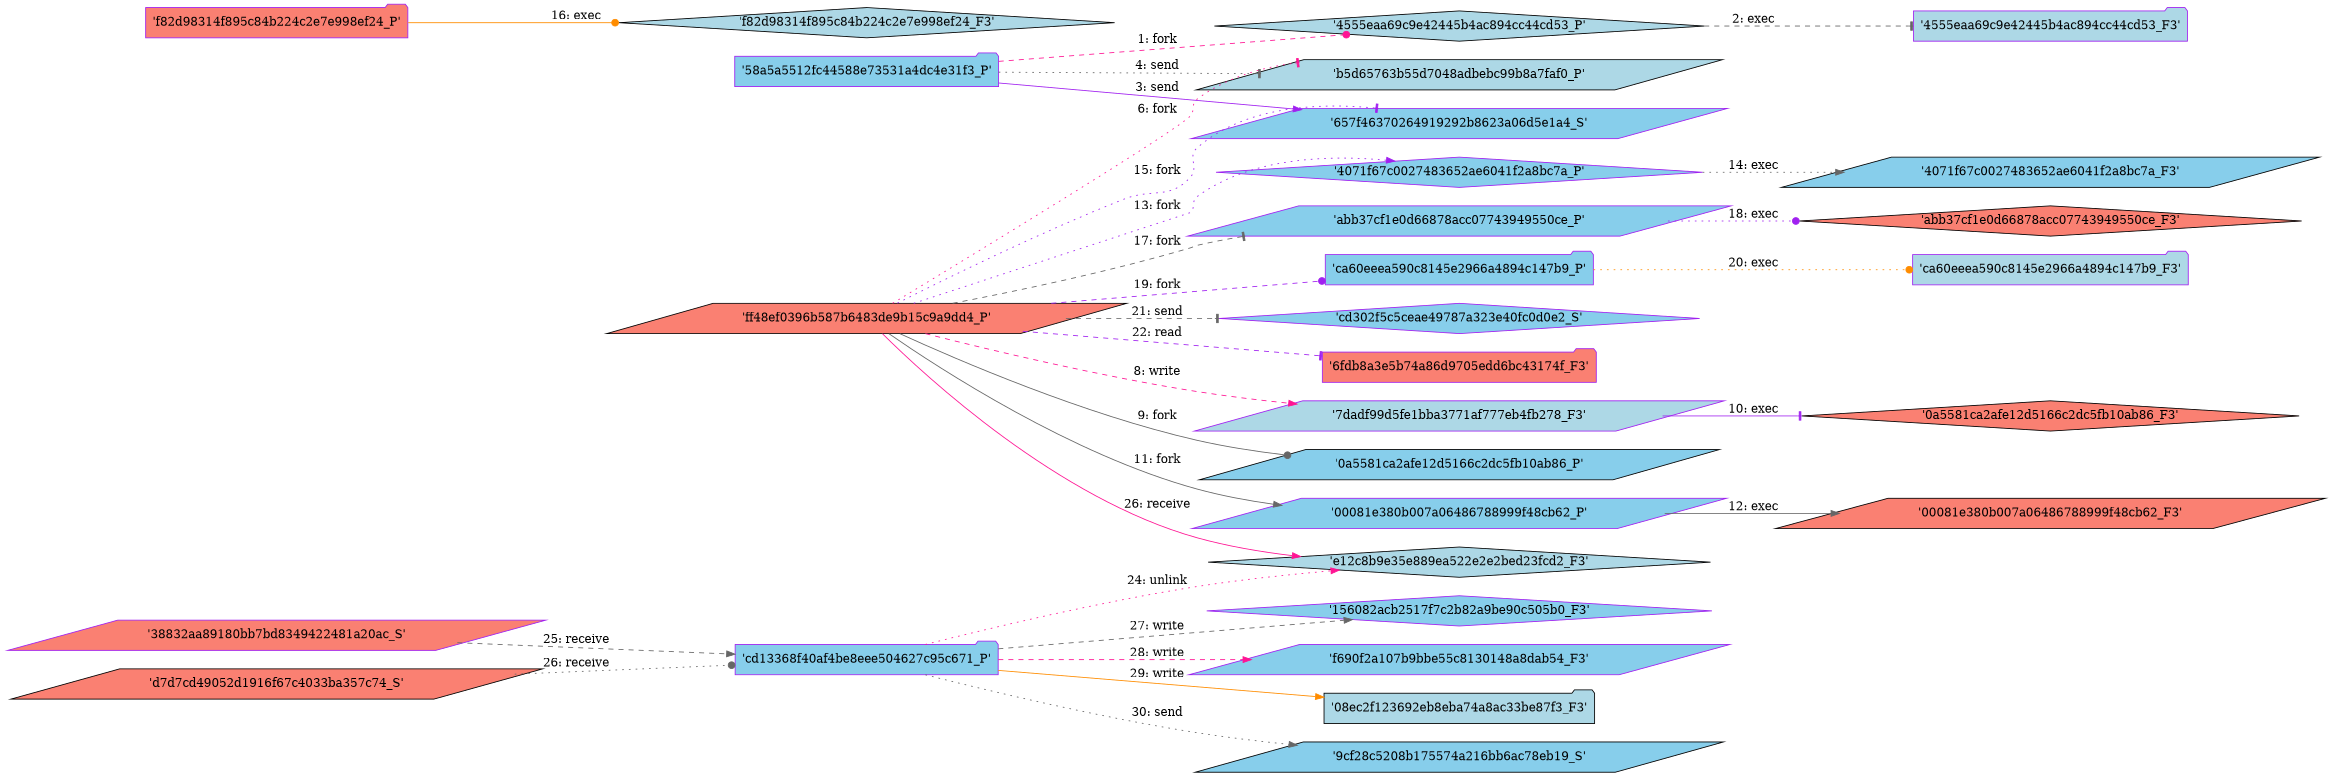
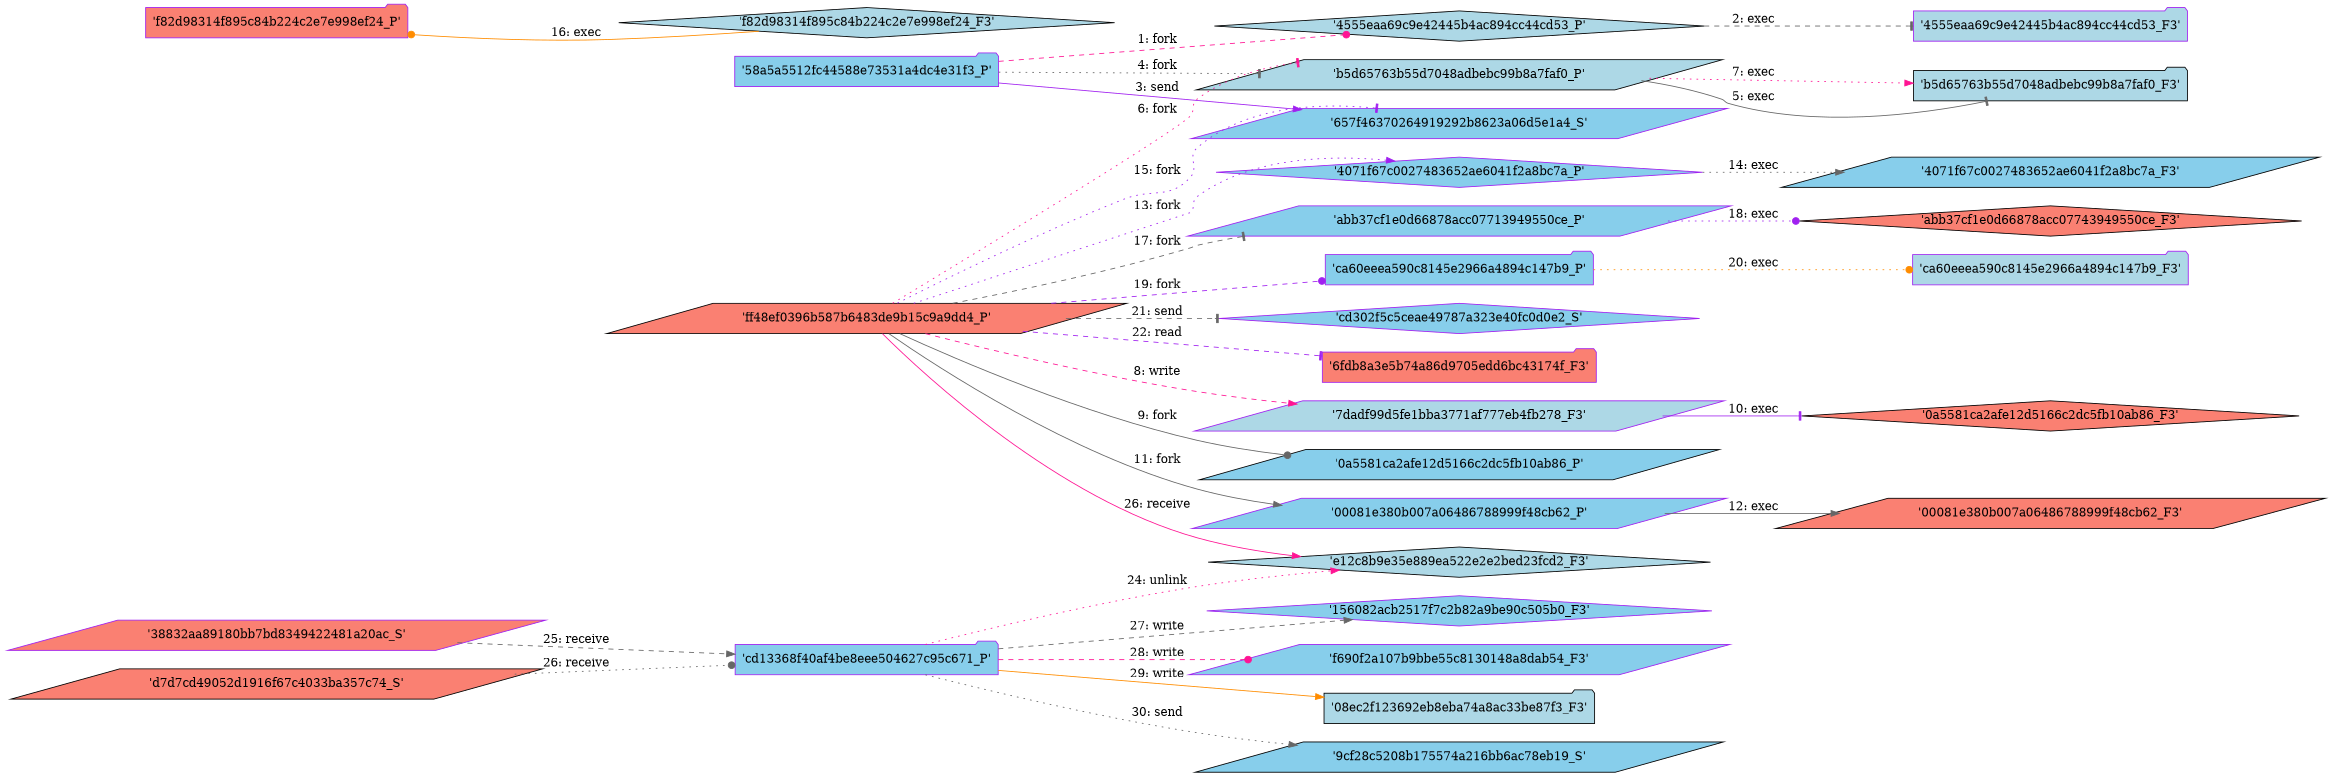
  digraph {
    engine=neato
    fixedsize=false
    fontsize=10
    nodesep=0.3
    rankdir=LR
    ranksep=0
    splines=true
    node [color=purple fillcolor=skyblue node_type=Process shape=parallelogram style=filled]
    edge [arrowhead=normal color=gray40 style=dotted]
    "'58a5a5512fc44588e73531a4dc4e31f3_P'" [shape=folder]
    "'4555eaa69c9e42445b4ac894cc44cd53_P'" [color=black fillcolor=lightblue shape=diamond]
    "'657f46370264919292b8623a06d5e1a4_S'" [node_type=Socket]
    "'b5d65763b55d7048adbebc99b8a7faf0_P'" [color=black fillcolor=lightblue]
    "'4555eaa69c9e42445b4ac894cc44cd53_F3'" [fillcolor=lightblue node_type=File shape=folder]
+   "'b5d65763b55d7048adbebc99b8a7faf0_F3'" [color=black fillcolor=lightblue node_type=File shape=folder]
    "'ff48ef0396b587b6483de9b15c9a9dd4_P'" [color=black fillcolor=salmon]
    "'7dadf99d5fe1bba3771af777eb4fb278_F3'" [fillcolor=lightblue node_type=file]
    "'0a5581ca2afe12d5166c2dc5fb10ab86_P'" [color=black]
    "'00081e380b007a06486788999f48cb62_P'"
    "'4071f67c0027483652ae6041f2a8bc7a_P'" [shape=diamond]
-   "'abb37cf1e0d66878acc07743949550ce_P'"
+   "'abb37cf1e0d66878acc07743949550ce_P'" [label="'abb37cf1e0d66878acc07713949550ce_P'"]
    "'ca60eeea590c8145e2966a4894c147b9_P'" [shape=folder]
    "'cd302f5c5ceae49787a323e40fc0d0e2_S'" [node_type=Socket shape=diamond]
    "'6fdb8a3e5b74a86d9705edd6bc43174f_F3'" [fillcolor=salmon node_type=file shape=folder]
    "'e12c8b9e35e889ea522e2e2bed23fcd2_F3'" [color=black fillcolor=lightblue node_type=file shape=diamond]
    "'0a5581ca2afe12d5166c2dc5fb10ab86_F3'" [color=black fillcolor=salmon node_type=File shape=diamond]
    "'00081e380b007a06486788999f48cb62_F3'" [color=black fillcolor=salmon node_type=File]
    "'4071f67c0027483652ae6041f2a8bc7a_F3'" [color=black node_type=File]
    "'f82d98314f895c84b224c2e7e998ef24_P'" [fillcolor=salmon shape=folder]
    "'f82d98314f895c84b224c2e7e998ef24_F3'" [color=black fillcolor=lightblue node_type=File shape=diamond]
    "'abb37cf1e0d66878acc07743949550ce_F3'" [color=black fillcolor=salmon node_type=File shape=diamond]
    "'ca60eeea590c8145e2966a4894c147b9_F3'" [fillcolor=lightblue node_type=File shape=folder]
    "'cd13368f40af4be8eee504627c95c671_P'" [shape=folder]
    "'156082acb2517f7c2b82a9be90c505b0_F3'" [node_type=file shape=diamond]
    "'f690f2a107b9bbe55c8130148a8dab54_F3'" [node_type=file]
    "'08ec2f123692eb8eba74a8ac33be87f3_F3'" [color=black fillcolor=lightblue node_type=file shape=folder]
    "'9cf28c5208b175574a216bb6ac78eb19_S'" [color=black node_type=Socket]
    "'38832aa89180bb7bd8349422481a20ac_S'" [fillcolor=salmon node_type=Socket]
    "'d7d7cd49052d1916f67c4033ba357c74_S'" [color=black fillcolor=salmon node_type=Socket]
    "'58a5a5512fc44588e73531a4dc4e31f3_P'" -> "'4555eaa69c9e42445b4ac894cc44cd53_P'" [arrowhead=dot color=deeppink label="1: fork" style=dashed]
    "'58a5a5512fc44588e73531a4dc4e31f3_P'" -> "'657f46370264919292b8623a06d5e1a4_S'" [color=purple label="3: send" style=solid]
-   "'58a5a5512fc44588e73531a4dc4e31f3_P'" -> "'b5d65763b55d7048adbebc99b8a7faf0_P'" [arrowhead=tee label="4: send"]
+   "'58a5a5512fc44588e73531a4dc4e31f3_P'" -> "'b5d65763b55d7048adbebc99b8a7faf0_P'" [arrowhead=tee label="4: fork"]
    "'4555eaa69c9e42445b4ac894cc44cd53_P'" -> "'4555eaa69c9e42445b4ac894cc44cd53_F3'" [arrowhead=tee label="2: exec" style=dashed]
+   "'b5d65763b55d7048adbebc99b8a7faf0_P'" -> "'b5d65763b55d7048adbebc99b8a7faf0_F3'" [arrowhead=tee label="5: exec" style=solid]
+   "'b5d65763b55d7048adbebc99b8a7faf0_P'" -> "'b5d65763b55d7048adbebc99b8a7faf0_F3'" [color=deeppink label="7: exec"]
    "'ff48ef0396b587b6483de9b15c9a9dd4_P'" -> "'657f46370264919292b8623a06d5e1a4_S'" [arrowhead=tee color=purple label="15: fork"]
    "'ff48ef0396b587b6483de9b15c9a9dd4_P'" -> "'b5d65763b55d7048adbebc99b8a7faf0_P'" [arrowhead=tee color=deeppink label="6: fork"]
    "'ff48ef0396b587b6483de9b15c9a9dd4_P'" -> "'7dadf99d5fe1bba3771af777eb4fb278_F3'" [color=deeppink label="8: write" style=dashed]
    "'ff48ef0396b587b6483de9b15c9a9dd4_P'" -> "'0a5581ca2afe12d5166c2dc5fb10ab86_P'" [arrowhead=dot label="9: fork" style=solid]
    "'ff48ef0396b587b6483de9b15c9a9dd4_P'" -> "'00081e380b007a06486788999f48cb62_P'" [label="11: fork" style=solid]
    "'ff48ef0396b587b6483de9b15c9a9dd4_P'" -> "'4071f67c0027483652ae6041f2a8bc7a_P'" [color=purple label="13: fork"]
    "'ff48ef0396b587b6483de9b15c9a9dd4_P'" -> "'abb37cf1e0d66878acc07743949550ce_P'" [arrowhead=tee label="17: fork" style=dashed]
    "'ff48ef0396b587b6483de9b15c9a9dd4_P'" -> "'ca60eeea590c8145e2966a4894c147b9_P'" [arrowhead=dot color=purple label="19: fork" style=dashed]
    "'ff48ef0396b587b6483de9b15c9a9dd4_P'" -> "'cd302f5c5ceae49787a323e40fc0d0e2_S'" [arrowhead=tee label="21: send" style=dashed]
    "'ff48ef0396b587b6483de9b15c9a9dd4_P'" -> "'6fdb8a3e5b74a86d9705edd6bc43174f_F3'" [arrowhead=tee color=purple label="22: read" style=dashed]
    "'ff48ef0396b587b6483de9b15c9a9dd4_P'" -> "'e12c8b9e35e889ea522e2e2bed23fcd2_F3'" [color=deeppink label="26: receive" style=solid]
    "'7dadf99d5fe1bba3771af777eb4fb278_F3'" -> "'0a5581ca2afe12d5166c2dc5fb10ab86_F3'" [arrowhead=tee color=purple label="10: exec" style=solid]
    "'00081e380b007a06486788999f48cb62_P'" -> "'00081e380b007a06486788999f48cb62_F3'" [label="12: exec" style=solid]
    "'4071f67c0027483652ae6041f2a8bc7a_P'" -> "'4071f67c0027483652ae6041f2a8bc7a_F3'" [label="14: exec"]
    "'abb37cf1e0d66878acc07743949550ce_P'" -> "'abb37cf1e0d66878acc07743949550ce_F3'" [arrowhead=dot color=purple label="18: exec"]
    "'ca60eeea590c8145e2966a4894c147b9_P'" -> "'ca60eeea590c8145e2966a4894c147b9_F3'" [arrowhead=dot color=darkorange label="20: exec"]
-   "'f82d98314f895c84b224c2e7e998ef24_P'" -> "'f82d98314f895c84b224c2e7e998ef24_F3'" [arrowhead=dot color=darkorange label="16: exec" style=solid]
+   "'f82d98314f895c84b224c2e7e998ef24_F3'" -> "'f82d98314f895c84b224c2e7e998ef24_P'" [arrowhead=dot color=darkorange label="16: exec" style=solid]
    "'cd13368f40af4be8eee504627c95c671_P'" -> "'e12c8b9e35e889ea522e2e2bed23fcd2_F3'" [color=deeppink label="24: unlink"]
    "'cd13368f40af4be8eee504627c95c671_P'" -> "'156082acb2517f7c2b82a9be90c505b0_F3'" [label="27: write" style=dashed]
-   "'cd13368f40af4be8eee504627c95c671_P'" -> "'f690f2a107b9bbe55c8130148a8dab54_F3'" [color=deeppink label="28: write" style=dashed]
+   "'cd13368f40af4be8eee504627c95c671_P'" -> "'f690f2a107b9bbe55c8130148a8dab54_F3'" [arrowhead=dot color=deeppink label="28: write" style=dashed]
    "'cd13368f40af4be8eee504627c95c671_P'" -> "'08ec2f123692eb8eba74a8ac33be87f3_F3'" [color=darkorange label="29: write" style=solid]
    "'cd13368f40af4be8eee504627c95c671_P'" -> "'9cf28c5208b175574a216bb6ac78eb19_S'" [label="30: send"]
    "'38832aa89180bb7bd8349422481a20ac_S'" -> "'cd13368f40af4be8eee504627c95c671_P'" [label="25: receive" style=dashed]
    "'d7d7cd49052d1916f67c4033ba357c74_S'" -> "'cd13368f40af4be8eee504627c95c671_P'" [arrowhead=dot label="26: receive"]
  }
